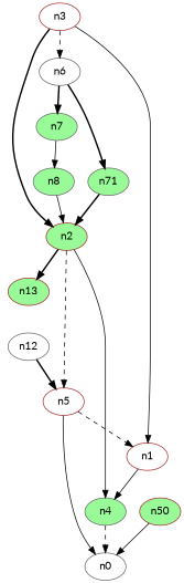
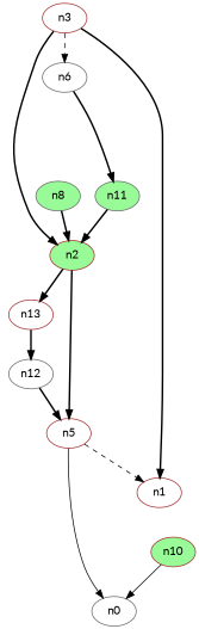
  digraph {
    fontname=Lato
    node [color=gray40 fillcolor=palegreen fontname=Lato style=filled]
    edge [fontname=Lato style=bold]
    n1 [color=brown fillcolor=white]
-   n4
    n0 [fillcolor=white]
    n2 [color=brown]
    n5 [color=brown fillcolor=white]
-   n13 [color=brown]
+   n13 [color=brown fillcolor=white]
    n12 [fillcolor=white]
    n3 [color=brown fillcolor=white]
    n6 [fillcolor=white]
-   n7
-   n11 [label=n71]
+   n11
    n8
-   n10 [color=brown label=n50]
-   n1 -> n4 [style=solid]
-   n4 -> n0 [style=dashed]
-   n2 -> n4 [style=solid]
-   n2 -> n5 [style=dashed]
+   n10 [color=brown]
+   n2 -> n5
    n2 -> n13
    n5 -> n1 [style=dashed]
    n5 -> n0 [style=solid]
+   n13 -> n12
    n12 -> n5
-   n3 -> n1 [style=solid]
+   n3 -> n1
    n3 -> n2
    n3 -> n6 [style=dashed]
-   n6 -> n7
    n6 -> n11
-   n7 -> n8 [style=solid]
    n11 -> n2
-   n8 -> n2 [style=solid]
+   n8 -> n2
    n10 -> n0 [style=solid]
  }
